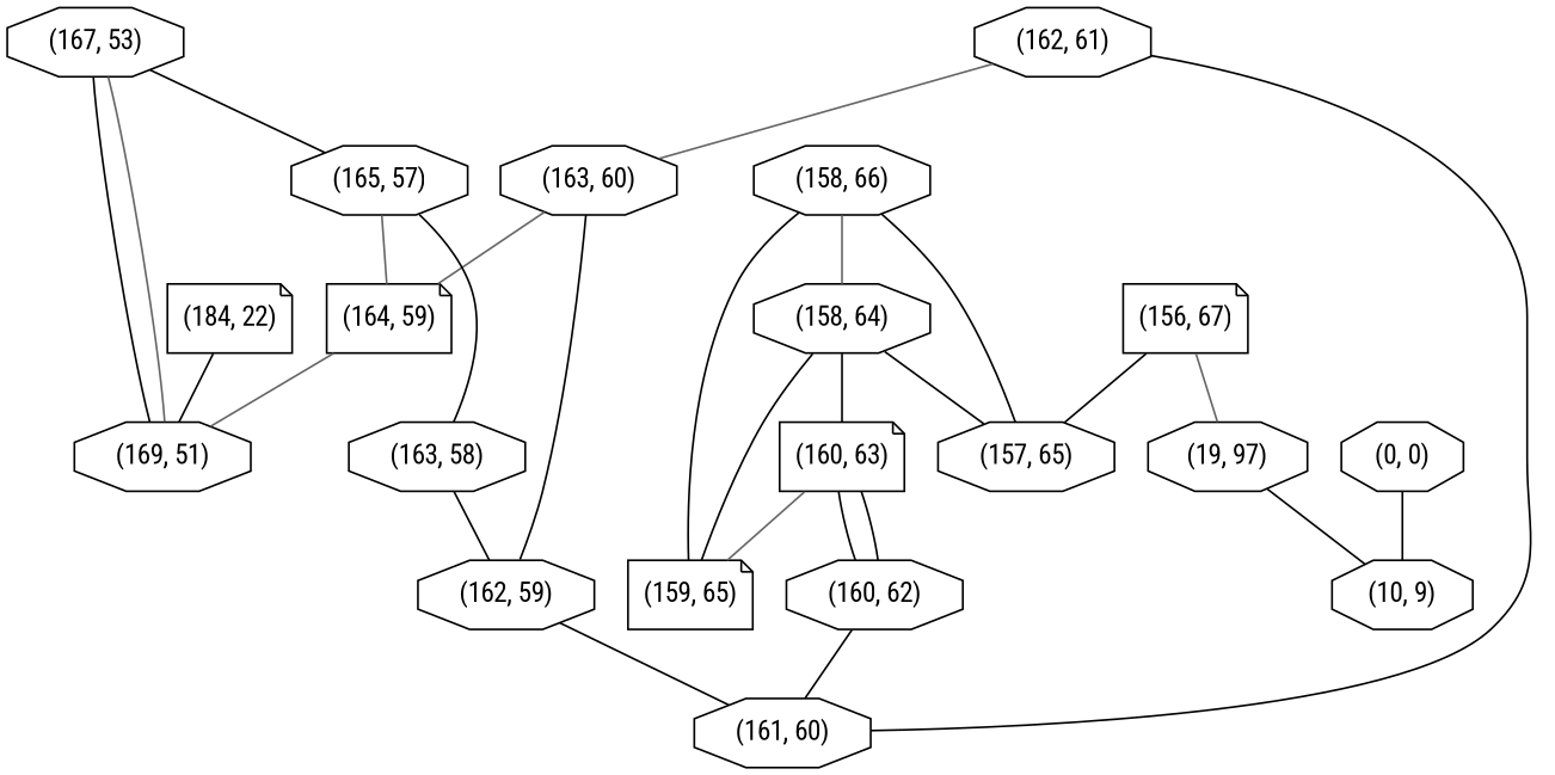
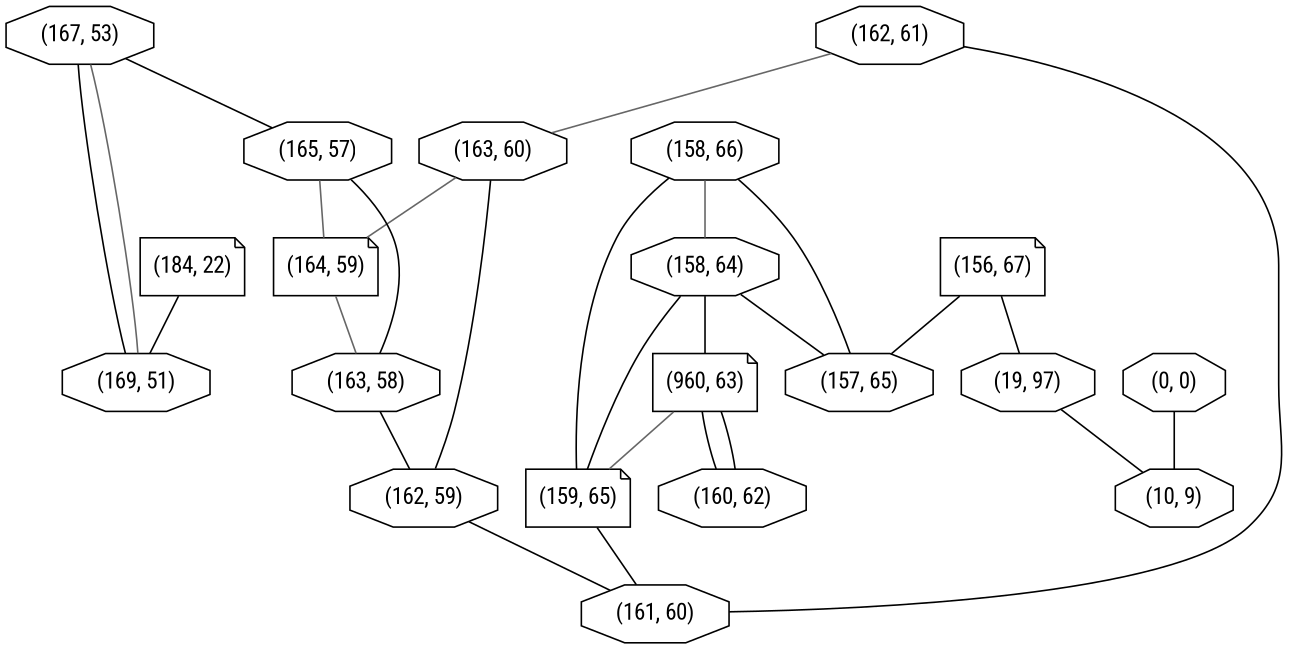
  graph {
    fontname="Roboto Condensed"
    node [fontname="Roboto Condensed" shape=octagon]
    edge [color=black fontname="Roboto Condensed" weight=1]
    "(184, 22)" [shape=note]
    "(169, 51)"
    "(162, 61)"
    "(163, 60)"
    "(161, 60)"
    "(164, 59)" [shape=note]
    "(162, 59)"
    "(167, 53)"
    "(165, 57)"
    "(163, 58)"
    "(158, 64)"
    "(157, 65)"
-   "(160, 63)" [shape=note]
+   "(160, 63)" [shape=note label="(960, 63)"]
    "(159, 65)" [shape=note]
    "(160, 62)"
    "(158, 66)"
    "(156, 67)" [shape=note]
    "(19, 97)"
    "(10, 9)"
    "(0, 0)"
    "(184, 22)" -- "(169, 51)"
    "(162, 61)" -- "(163, 60)" [color=gray40]
    "(162, 61)" -- "(161, 60)"
    "(163, 60)" -- "(164, 59)" [color=gray40]
    "(163, 60)" -- "(162, 59)"
-   "(164, 59)" -- "(169, 51)" [color=gray40]
+   "(164, 59)" -- "(163, 58)" [color=gray40]
    "(162, 59)" -- "(161, 60)"
    "(167, 53)" -- "(169, 51)"
    "(167, 53)" -- "(169, 51)" [color=gray40]
    "(167, 53)" -- "(165, 57)"
    "(165, 57)" -- "(164, 59)" [color=gray40]
    "(165, 57)" -- "(163, 58)"
    "(163, 58)" -- "(162, 59)"
    "(158, 64)" -- "(157, 65)"
    "(158, 64)" -- "(160, 63)"
    "(158, 64)" -- "(159, 65)"
    "(160, 63)" -- "(159, 65)" [color=gray40]
    "(160, 63)" -- "(160, 62)"
    "(160, 63)" -- "(160, 62)"
-   "(160, 62)" -- "(161, 60)"
+   "(159, 65)" -- "(161, 60)"
    "(158, 66)" -- "(158, 64)" [color=gray40]
    "(158, 66)" -- "(157, 65)"
    "(158, 66)" -- "(159, 65)"
    "(156, 67)" -- "(157, 65)"
-   "(156, 67)" -- "(19, 97)" [color=gray40]
+   "(156, 67)" -- "(19, 97)"
    "(19, 97)" -- "(10, 9)"
    "(0, 0)" -- "(10, 9)" [weight=4]
  }
